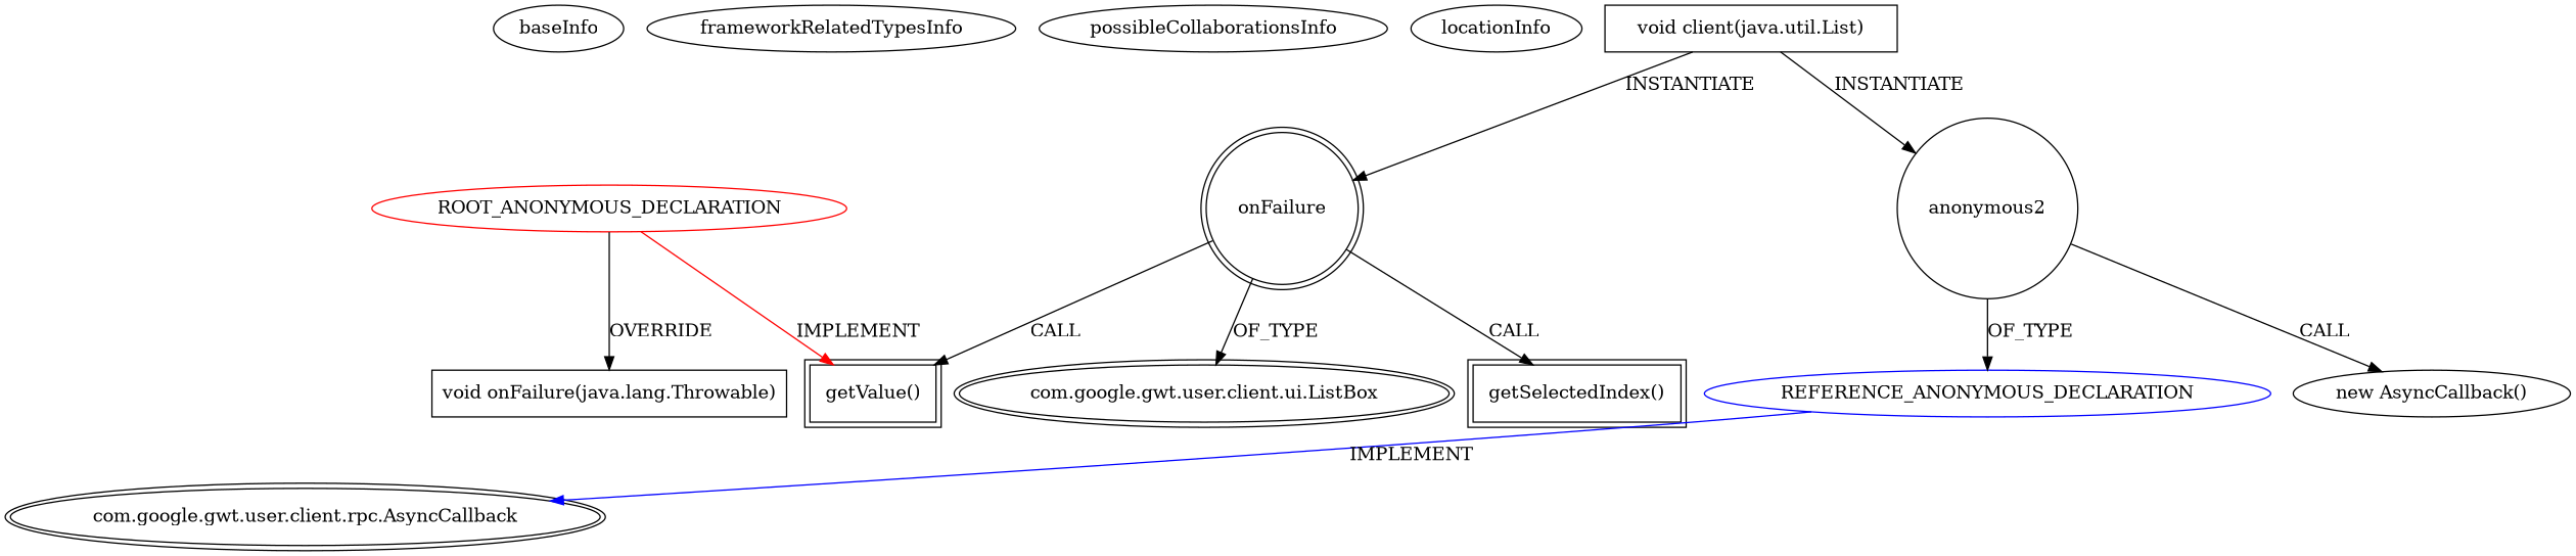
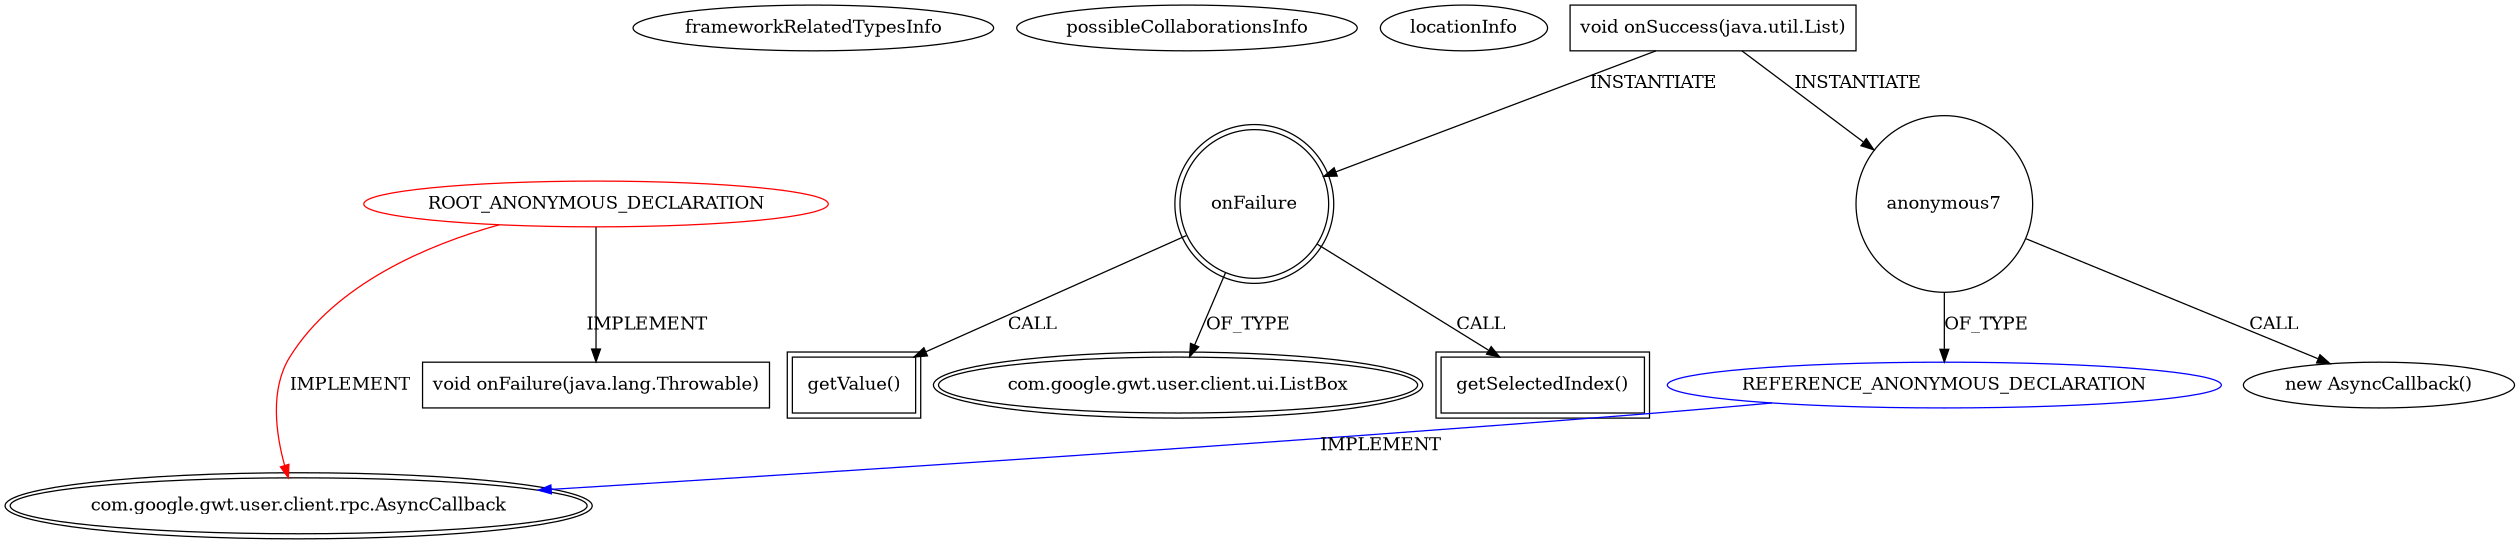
  digraph {
    node [isFrameworkType=false]
-   baseInfo [category=extension_graph graphId=120 isAnonymous=true possibleRelation=true isFrameworkType=""]
    frameworkRelatedTypesInfo [0="com.google.gwt.user.client.rpc.AsyncCallback" isFrameworkType=""]
    possibleCollaborationsInfo [0="120~OVERRIDING_METHOD_DECLARATION-INSTANTIATION-~com.google.gwt.user.client.rpc.AsyncCallback ~com.google.gwt.user.client.rpc.AsyncCallback ~true~true" isFrameworkType=""]
    locationInfo [contextSignature="void createPlaceTable(java.lang.String,java.lang.String)" filePath="/DeannaSurma-Census/Census-master/src/com/cs4302/census/client/Census.java" graphId=120 projectName="DeannaSurma-Census" isFrameworkType=""]
    n5 [color=red label=ROOT_ANONYMOUS_DECLARATION vertexType=ROOT_ANONYMOUS_DECLARATION]
    n6 [isFrameworkType=true label="com.google.gwt.user.client.rpc.AsyncCallback" peripheries=2 vertexType=FRAMEWORK_INTERFACE_TYPE]
    n7 [label="void onFailure(java.lang.Throwable)" shape=box vertexType=OVERRIDING_METHOD_DECLARATION]
-   n8 [label="void client(java.util.List)" shape=box vertexType=OVERRIDING_METHOD_DECLARATION]
+   n8 [label="void onSuccess(java.util.List)" shape=box vertexType=OVERRIDING_METHOD_DECLARATION]
    n9 [isFrameworkType=true label=onFailure peripheries=2 shape=circle vertexType=VARIABLE_EXPRESION]
-   n10 [label=anonymous2 shape=circle vertexType=VARIABLE_EXPRESION]
+   n10 [label=anonymous7 shape=circle vertexType=VARIABLE_EXPRESION]
    n11 [isFrameworkType=true label="com.google.gwt.user.client.ui.ListBox" peripheries=2 vertexType=FRAMEWORK_CLASS_TYPE]
    n12 [isFrameworkType=true label="getValue()" peripheries=2 shape=box vertexType=INSIDE_CALL]
    n13 [isFrameworkType=true label="getSelectedIndex()" peripheries=2 shape=box vertexType=INSIDE_CALL]
    n14 [color=blue label=REFERENCE_ANONYMOUS_DECLARATION vertexType=REFERENCE_ANONYMOUS_DECLARATION]
    n15 [label="new AsyncCallback()" vertexType=CONSTRUCTOR_CALL]
-   n5 -> n12 [color=red label=IMPLEMENT]
-   n5 -> n7 [label=OVERRIDE]
+   n5 -> n6 [color=red label=IMPLEMENT]
+   n5 -> n7 [label=IMPLEMENT]
    n8 -> n9 [label=INSTANTIATE]
    n8 -> n10 [label=INSTANTIATE]
    n9 -> n11 [label=OF_TYPE]
    n9 -> n12 [label=CALL]
    n9 -> n13 [label=CALL]
    n10 -> n14 [label=OF_TYPE]
    n10 -> n15 [label=CALL]
    n14 -> n6 [color=blue label=IMPLEMENT]
  }
